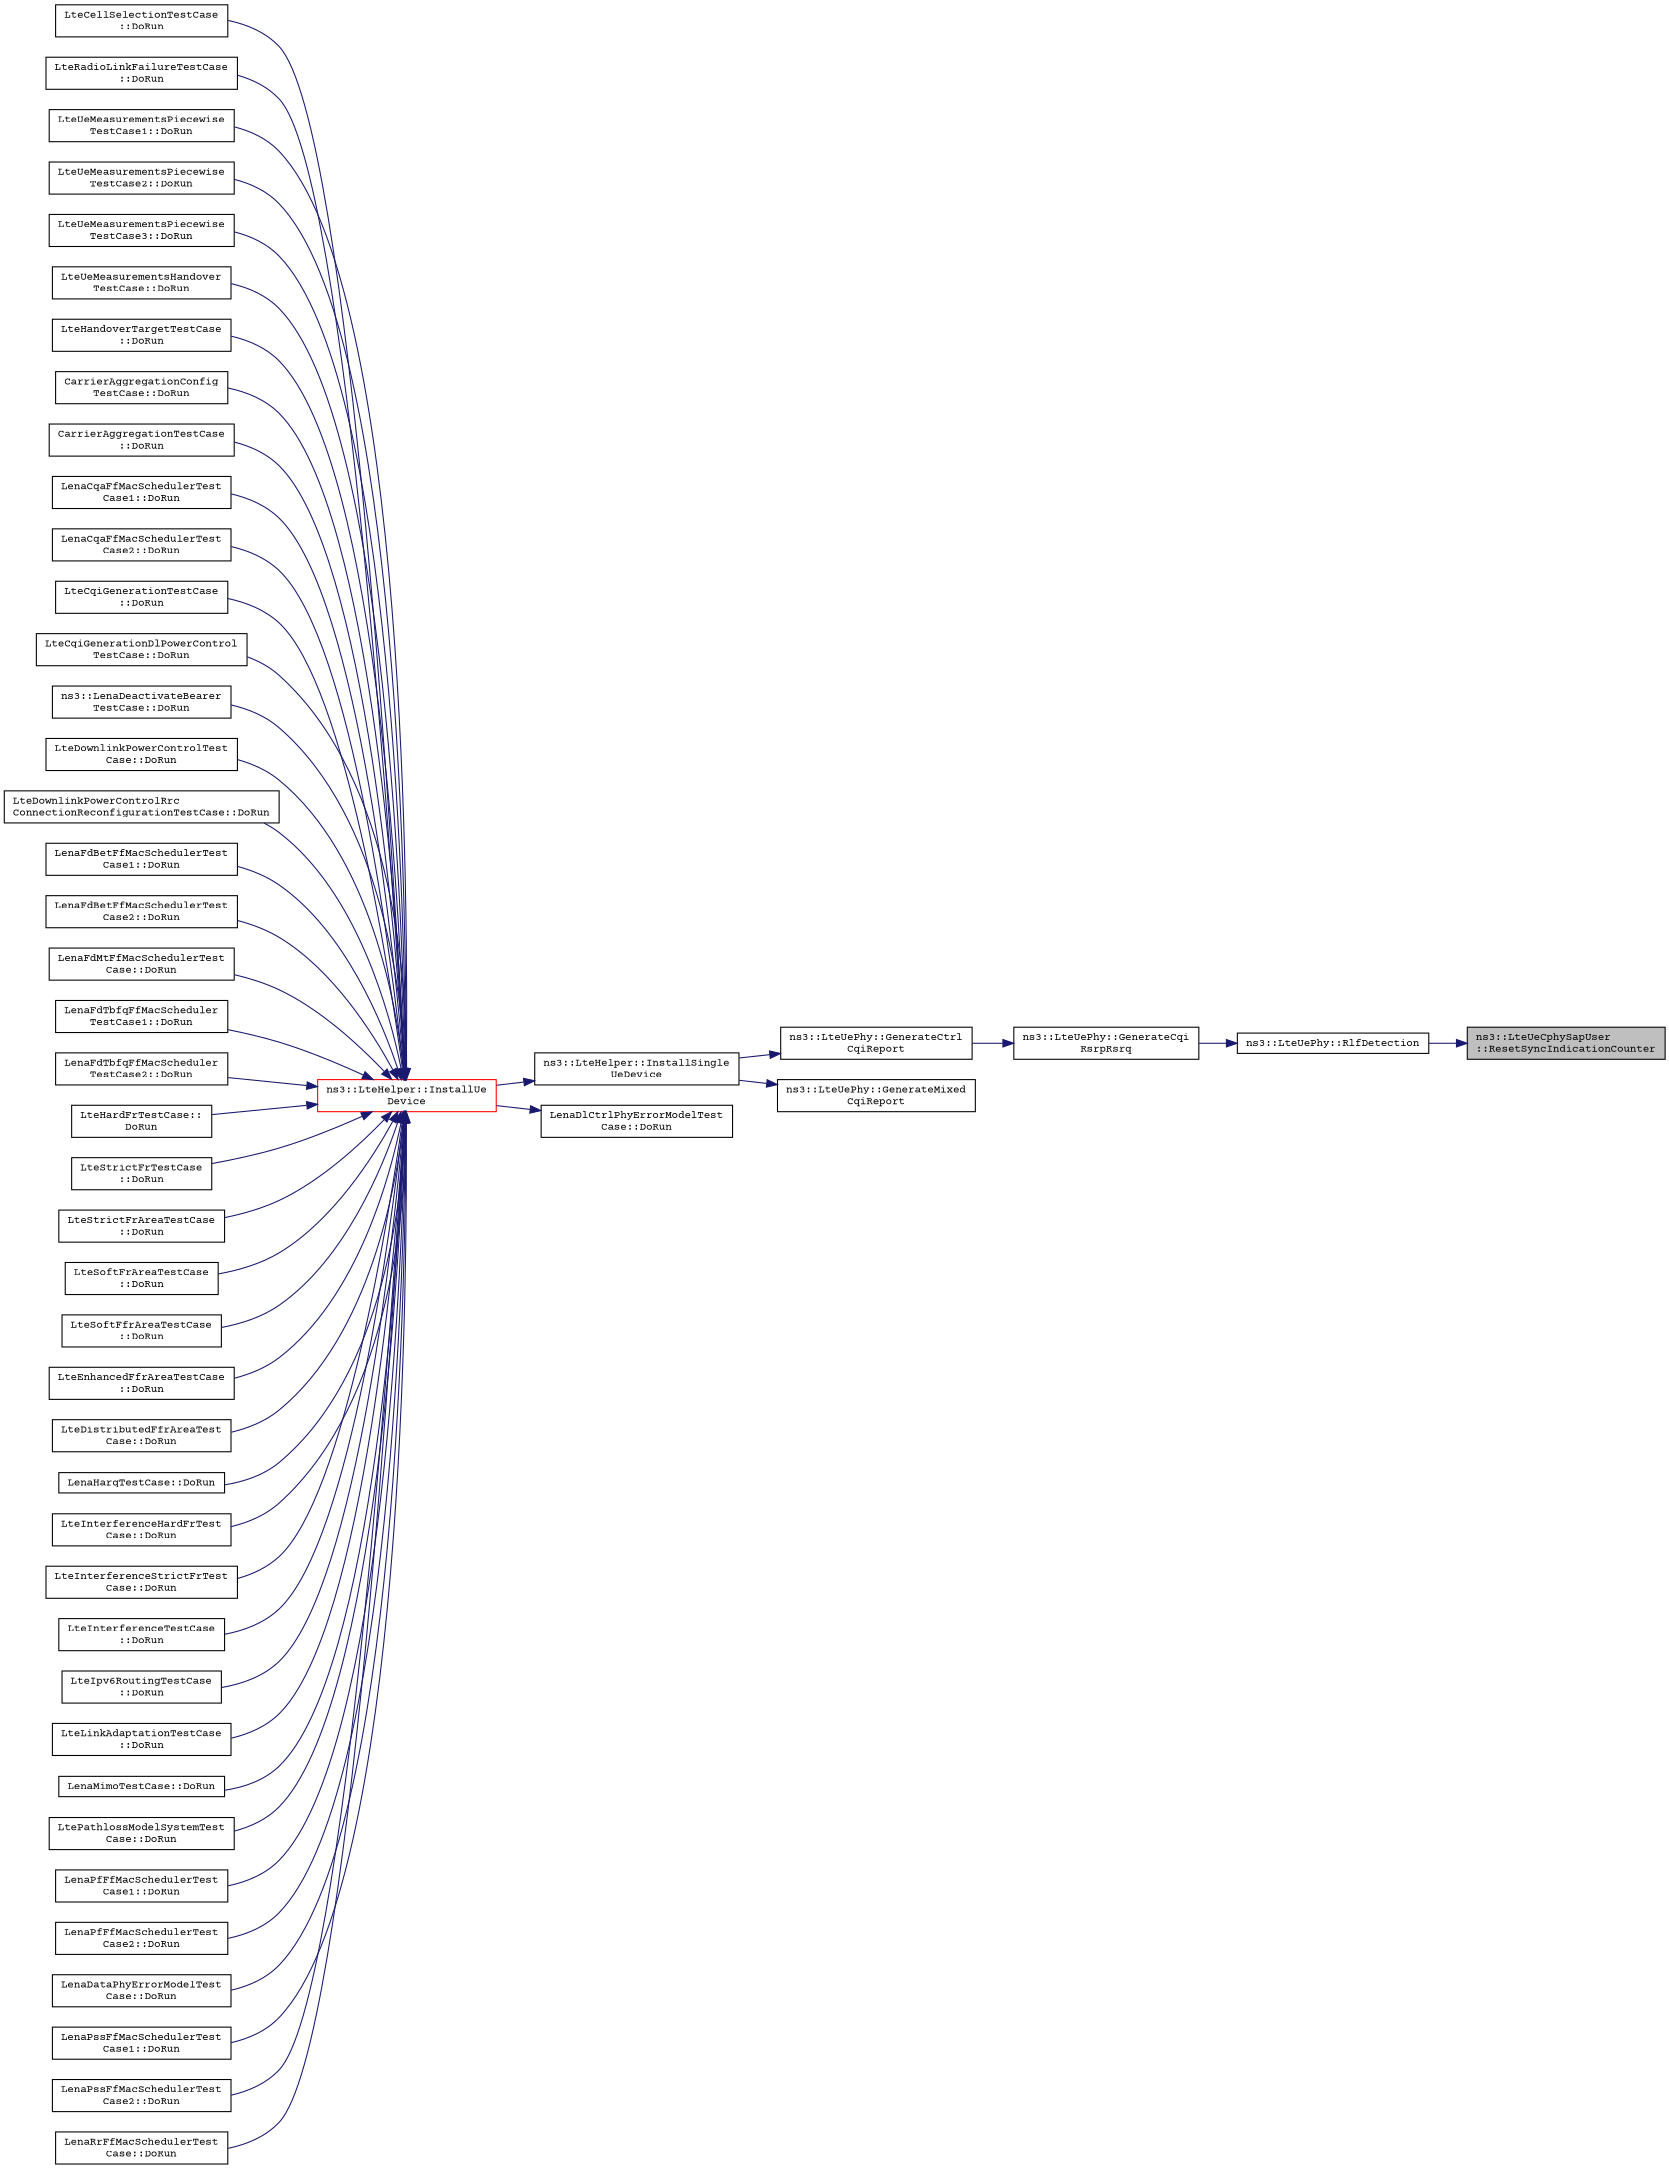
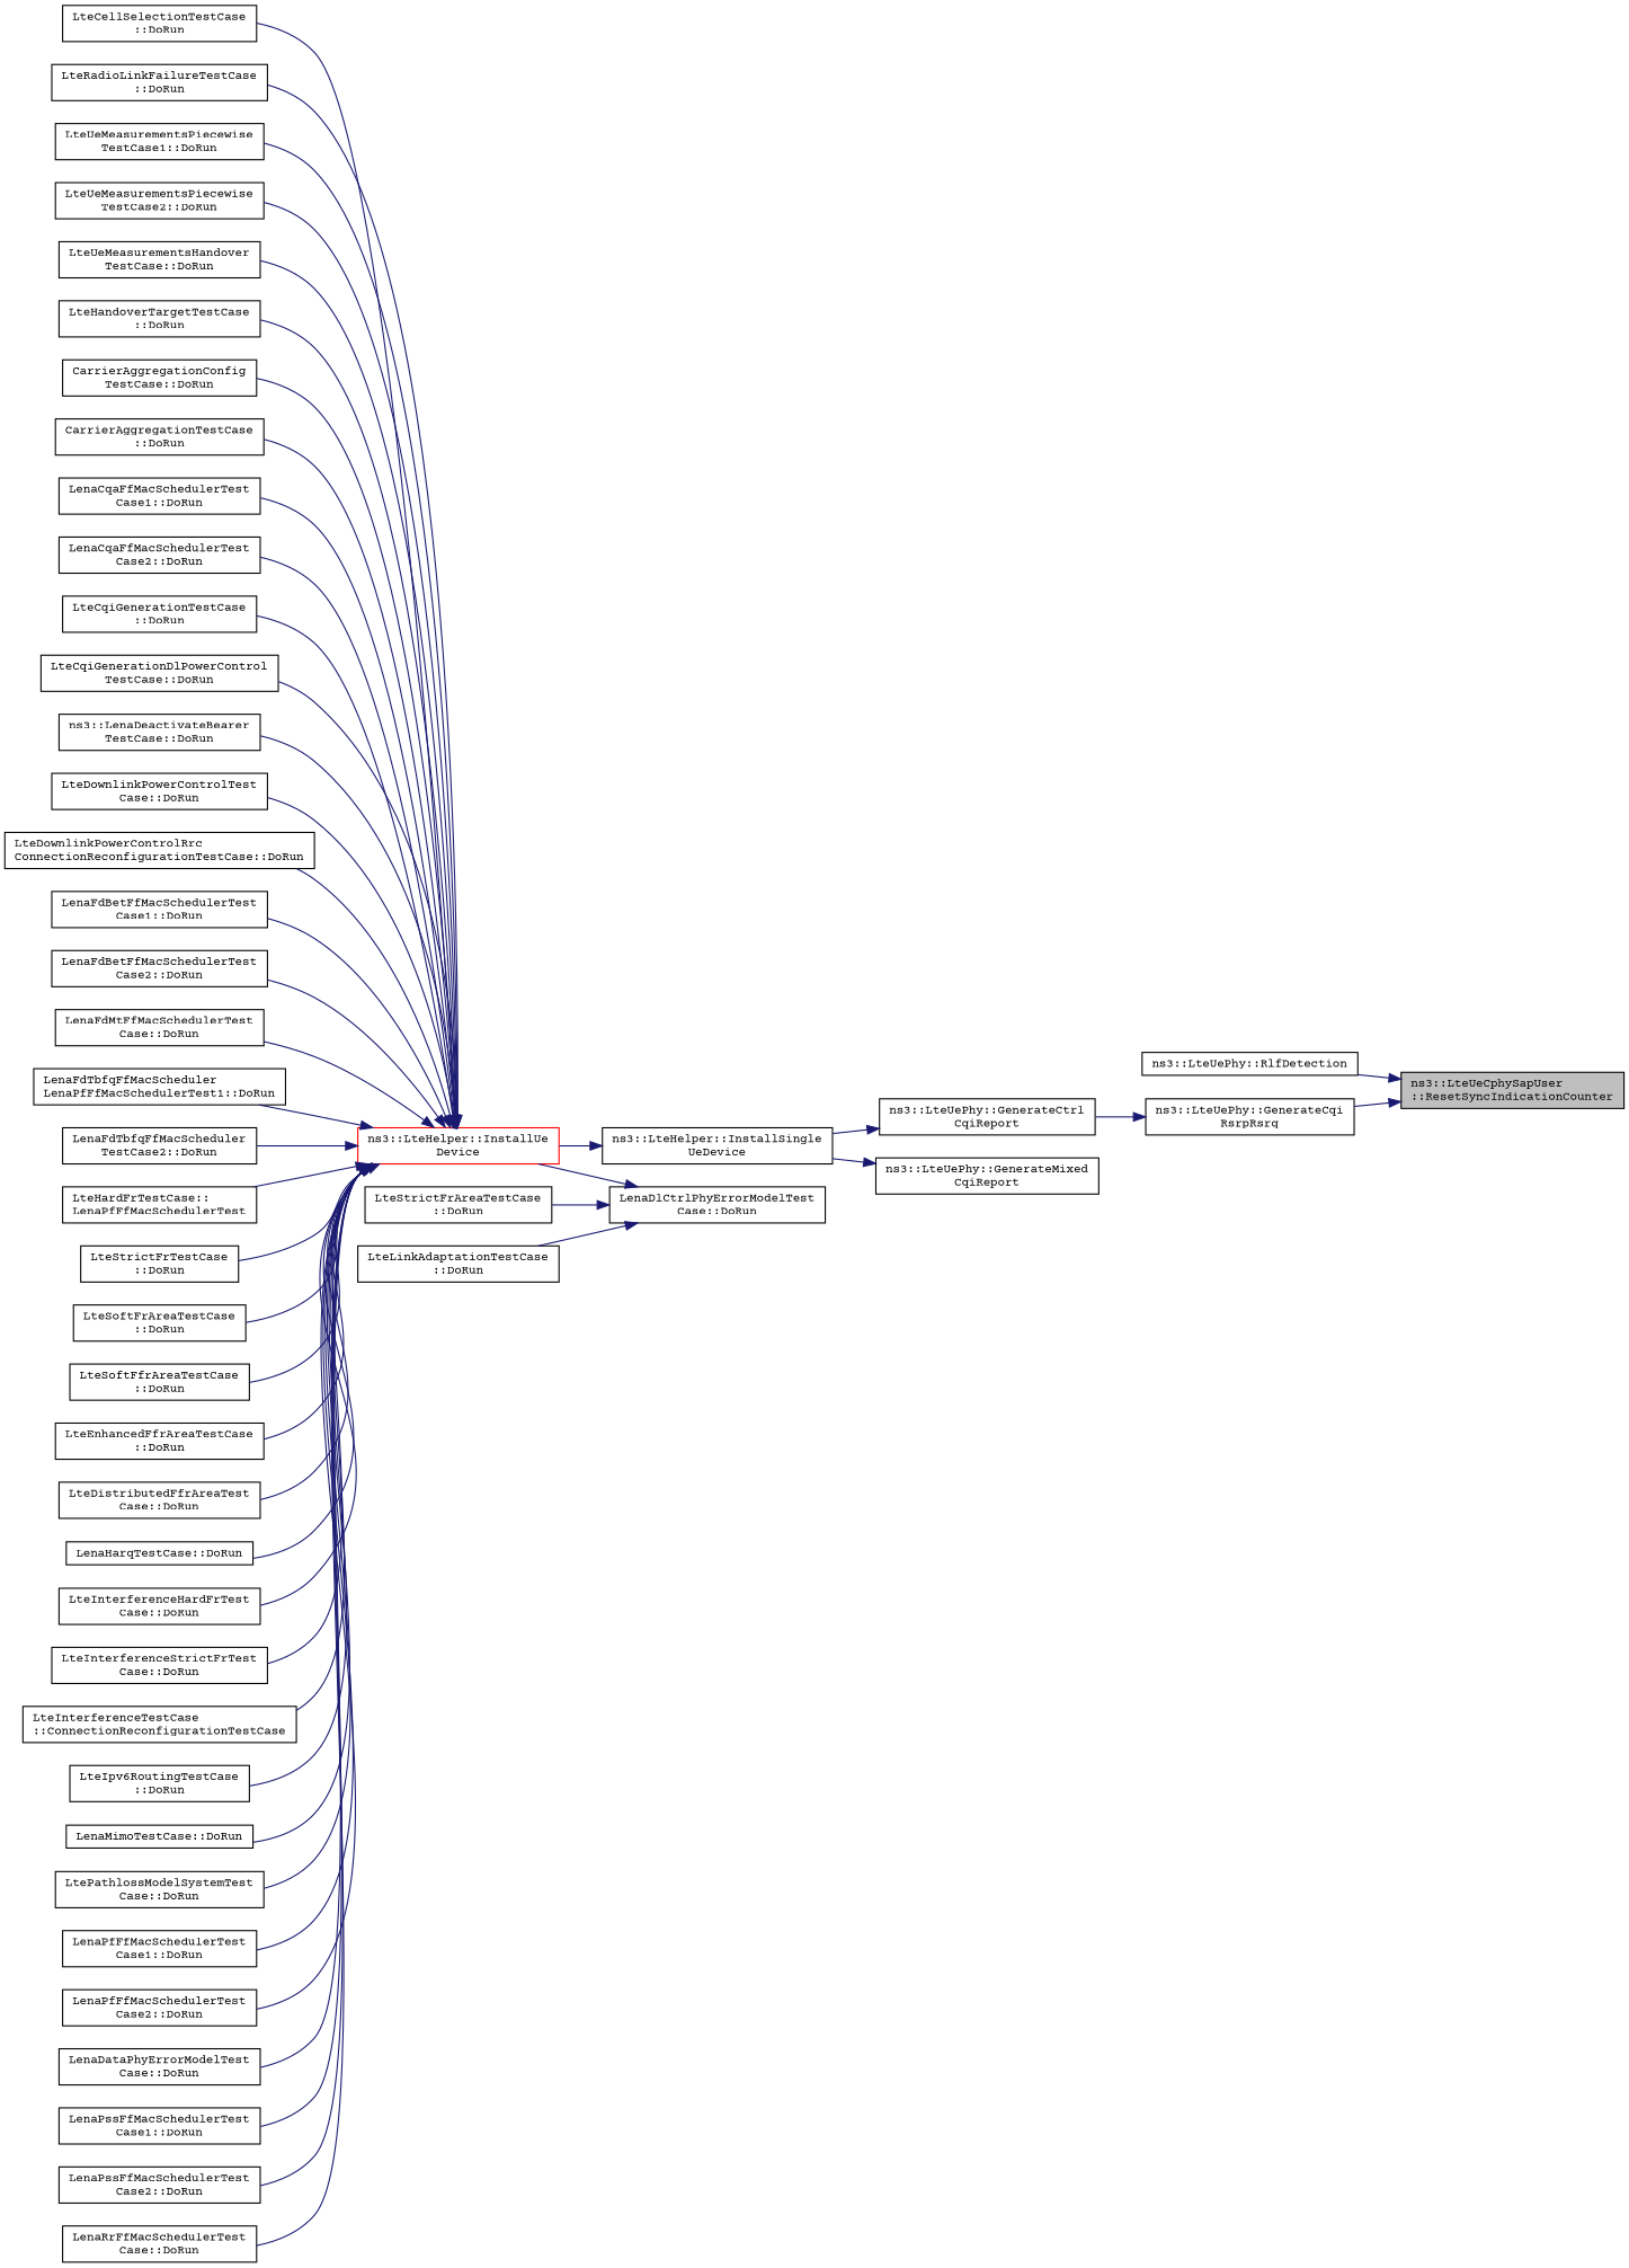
  digraph {
    fontname="Courier Prime"
    rankdir=RL
    node [color=black fillcolor=white fontname="Courier Prime" fontsize=10 shape=record style=filled]
    edge [color=midnightblue dir=back fontname="Courier Prime" fontsize=10 labelfontname=Helvetica labelfontsize=10 style=solid]
    n1 [fillcolor=grey75 fontcolor=black height=0.2 label="ns3::LteUeCphySapUser\l::ResetSyncIndicationCounter" width=0.4]
    n2 [height=0.2 label="ns3::LteUePhy::RlfDetection" width=0.4]
    n3 [height=0.2 label="ns3::LteUePhy::GenerateCqi\lRsrpRsrq" width=0.4]
    n4 [height=0.2 label="ns3::LteUePhy::GenerateCtrl\lCqiReport" width=0.4]
    n5 [height=0.2 label="ns3::LteHelper::InstallSingle\lUeDevice" width=0.4]
    n6 [height=0.2 label="ns3::LteUePhy::GenerateMixed\lCqiReport" width=0.4]
    n7 [color=red height=0.2 label="ns3::LteHelper::InstallUe\lDevice" width=0.4]
    n8 [height=0.2 label="LteCellSelectionTestCase\l::DoRun" width=0.4]
    n9 [height=0.2 label="LteRadioLinkFailureTestCase\l::DoRun" width=0.4]
    n10 [height=0.2 label="LteUeMeasurementsPiecewise\lTestCase1::DoRun" width=0.4]
    n11 [height=0.2 label="LteUeMeasurementsPiecewise\lTestCase2::DoRun" width=0.4]
-   n12 [height=0.2 label="LteUeMeasurementsPiecewise\lTestCase3::DoRun" width=0.4]
    n13 [height=0.2 label="LteUeMeasurementsHandover\lTestCase::DoRun" width=0.4]
    n14 [height=0.2 label="LteHandoverTargetTestCase\l::DoRun" width=0.4]
    n15 [height=0.2 label="CarrierAggregationConfig\lTestCase::DoRun" width=0.4]
    n16 [height=0.2 label="CarrierAggregationTestCase\l::DoRun" width=0.4]
    n17 [height=0.2 label="LenaCqaFfMacSchedulerTest\lCase1::DoRun" width=0.4]
    n18 [height=0.2 label="LenaCqaFfMacSchedulerTest\lCase2::DoRun" width=0.4]
    n19 [height=0.2 label="LteCqiGenerationTestCase\l::DoRun" width=0.4]
    n20 [height=0.2 label="LteCqiGenerationDlPowerControl\lTestCase::DoRun" width=0.4]
    n21 [height=0.2 label="ns3::LenaDeactivateBearer\lTestCase::DoRun" width=0.4]
    n22 [height=0.2 label="LteDownlinkPowerControlTest\lCase::DoRun" width=0.4]
    n23 [height=0.2 label="LteDownlinkPowerControlRrc\lConnectionReconfigurationTestCase::DoRun" width=0.4]
    n24 [height=0.2 label="LenaFdBetFfMacSchedulerTest\lCase1::DoRun" width=0.4]
    n25 [height=0.2 label="LenaFdBetFfMacSchedulerTest\lCase2::DoRun" width=0.4]
    n26 [height=0.2 label="LenaFdMtFfMacSchedulerTest\lCase::DoRun" width=0.4]
-   n27 [height=0.2 label="LenaFdTbfqFfMacScheduler\lTestCase1::DoRun" width=0.4]
+   n27 [height=0.2 label="LenaFdTbfqFfMacScheduler\lLenaPfFfMacSchedulerTest1::DoRun" width=0.4]
    n28 [height=0.2 label="LenaFdTbfqFfMacScheduler\lTestCase2::DoRun" width=0.4]
-   n29 [height=0.2 label="LteHardFrTestCase::\lDoRun" width=0.4]
+   n29 [height=0.2 label="LteHardFrTestCase::\lLenaPfFfMacSchedulerTest" width=0.4]
    n30 [height=0.2 label="LteStrictFrTestCase\l::DoRun" width=0.4]
    n31 [height=0.2 label="LteStrictFrAreaTestCase\l::DoRun" width=0.4]
    n32 [height=0.2 label="LteSoftFrAreaTestCase\l::DoRun" width=0.4]
    n33 [height=0.2 label="LteSoftFfrAreaTestCase\l::DoRun" width=0.4]
    n34 [height=0.2 label="LteEnhancedFfrAreaTestCase\l::DoRun" width=0.4]
    n35 [height=0.2 label="LteDistributedFfrAreaTest\lCase::DoRun" width=0.4]
    n36 [height=0.2 label="LenaHarqTestCase::DoRun" width=0.4]
    n37 [height=0.2 label="LteInterferenceHardFrTest\lCase::DoRun" width=0.4]
    n38 [height=0.2 label="LteInterferenceStrictFrTest\lCase::DoRun" width=0.4]
-   n39 [height=0.2 label="LteInterferenceTestCase\l::DoRun" width=0.4]
+   n39 [height=0.2 label="LteInterferenceTestCase\l::ConnectionReconfigurationTestCase" width=0.4]
    n40 [height=0.2 label="LteIpv6RoutingTestCase\l::DoRun" width=0.4]
    n41 [height=0.2 label="LteLinkAdaptationTestCase\l::DoRun" width=0.4]
    n42 [height=0.2 label="LenaMimoTestCase::DoRun" width=0.4]
    n43 [height=0.2 label="LtePathlossModelSystemTest\lCase::DoRun" width=0.4]
    n44 [height=0.2 label="LenaPfFfMacSchedulerTest\lCase1::DoRun" width=0.4]
    n45 [height=0.2 label="LenaPfFfMacSchedulerTest\lCase2::DoRun" width=0.4]
    n46 [height=0.2 label="LenaDataPhyErrorModelTest\lCase::DoRun" width=0.4]
    n47 [height=0.2 label="LenaPssFfMacSchedulerTest\lCase1::DoRun" width=0.4]
    n48 [height=0.2 label="LenaPssFfMacSchedulerTest\lCase2::DoRun" width=0.4]
    n49 [height=0.2 label="LenaRrFfMacSchedulerTest\lCase::DoRun" width=0.4]
    n50 [height=0.2 label="LenaDlCtrlPhyErrorModelTest\lCase::DoRun" width=0.4]
    n1 -> n2
-   n2 -> n3
+   n1 -> n3
    n3 -> n4
    n4 -> n5
    n5 -> n7
    n6 -> n5
    n7 -> n8
    n7 -> n9
    n7 -> n10
    n7 -> n11
-   n7 -> n12
    n7 -> n13
    n7 -> n14
    n7 -> n15
    n7 -> n16
    n7 -> n17
    n7 -> n18
    n7 -> n19
    n7 -> n20
    n7 -> n21
    n7 -> n22
    n7 -> n23
    n7 -> n24
    n7 -> n25
    n7 -> n26
    n7 -> n27
    n7 -> n28
    n7 -> n29
    n7 -> n30
-   n7 -> n31
+   n50 -> n31
    n7 -> n32
    n7 -> n33
    n7 -> n34
    n7 -> n35
    n7 -> n36
    n7 -> n37
    n7 -> n38
    n7 -> n39
    n7 -> n40
-   n7 -> n41
+   n50 -> n41
    n7 -> n42
    n7 -> n43
    n7 -> n44
    n7 -> n45
    n7 -> n46
    n7 -> n47
    n7 -> n48
    n7 -> n49
    n50 -> n7
  }
